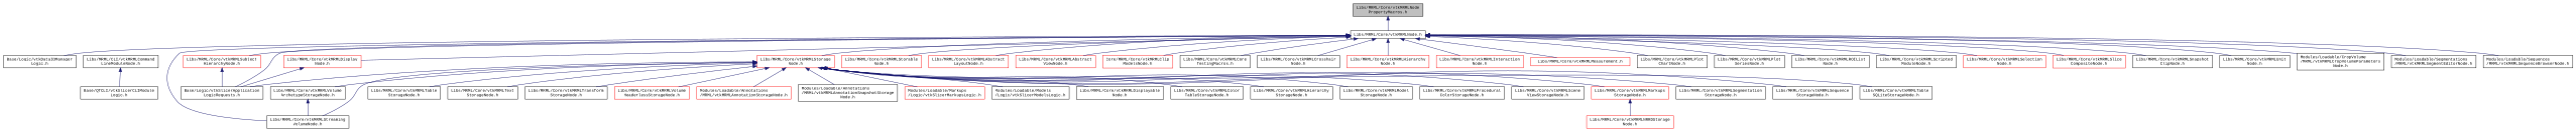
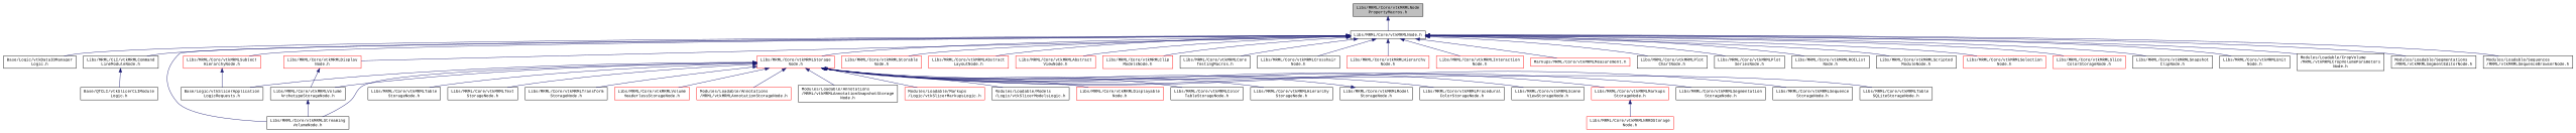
  digraph {
    fontname="Liberation Mono"
    node [color=black fontname="Liberation Mono" fontsize=10 shape=record]
    edge [color=midnightblue dir=back fontname="Liberation Mono" fontsize=10 labelfontname=Helvetica labelfontsize=10 style=solid]
    n1 [fillcolor=grey75 fontcolor=black height=0.2 label="Libs/MRML/Core/vtkMRMLNode\lPropertyMacros.h" style=filled width=0.4]
    n2 [height=0.2 label="Libs/MRML/Core/vtkMRMLNode.h" width=0.4]
    n3 [height=0.2 label="Base/Logic/vtkDataIOManager\lLogic.h" width=0.4]
    n4 [height=0.2 label="Libs/MRML/CLI/vtkMRMLCommand\lLineModuleNode.h" width=0.4]
    n5 [color=red height=0.2 label="Libs/MRML/Core/vtkMRMLStorage\lNode.h" width=0.4]
    n6 [height=0.2 label="Libs/MRML/Core/vtkMRMLStreaming\lVolumeNode.h" width=0.4]
    n7 [color=red height=0.2 label="Libs/MRML/Core/vtkMRMLStorable\lNode.h" width=0.4]
    n8 [color=red height=0.2 label="Libs/MRML/Core/vtkMRMLAbstract\lLayoutNode.h" width=0.4]
    n9 [color=red height=0.2 label="Libs/MRML/Core/vtkMRMLAbstract\lViewNode.h" width=0.4]
-   n10 [color=red height=0.2 label="Core/MRML/Core/vtkMRMLClip\lModelsNode.h" width=0.4]
+   n10 [color=red height=0.2 label="Libs/MRML/Core/vtkMRMLClip\lModelsNode.h" width=0.4]
    n11 [height=0.2 label="Libs/MRML/Core/vtkMRMLCore\lTestingMacros.h" width=0.4]
    n12 [height=0.2 label="Libs/MRML/Core/vtkMRMLCrosshair\lNode.h" width=0.4]
    n13 [color=red height=0.2 label="Libs/MRML/Core/vtkMRMLDisplay\lNode.h" width=0.4]
    n14 [color=red height=0.2 label="Libs/MRML/Core/vtkMRMLHierarchy\lNode.h" width=0.4]
    n15 [color=red height=0.2 label="Libs/MRML/Core/vtkMRMLInteraction\lNode.h" width=0.4]
-   n16 [color=red height=0.2 label="Libs/MRML/Core/vtkMRMLMeasurement.h" width=0.4]
+   n16 [color=red height=0.2 label="Markups/MRML/Core/vtkMRMLMeasurement.h" width=0.4]
    n17 [height=0.2 label="Libs/MRML/Core/vtkMRMLPlot\lChartNode.h" width=0.4]
    n18 [height=0.2 label="Libs/MRML/Core/vtkMRMLPlot\lSeriesNode.h" width=0.4]
    n19 [height=0.2 label="Libs/MRML/Core/vtkMRMLROIList\lNode.h" width=0.4]
    n20 [height=0.2 label="Libs/MRML/Core/vtkMRMLScripted\lModuleNode.h" width=0.4]
    n21 [color=red height=0.2 label="Libs/MRML/Core/vtkMRMLSelection\lNode.h" width=0.4]
-   n22 [color=red height=0.2 label="Libs/MRML/Core/vtkMRMLSlice\lCompositeNode.h" width=0.4]
+   n22 [color=red height=0.2 label="Libs/MRML/Core/vtkMRMLSlice\lColorStorageNode.h" width=0.4]
    n23 [height=0.2 label="Libs/MRML/Core/vtkMRMLSnapshot\lClipNode.h" width=0.4]
    n24 [color=red height=0.2 label="Libs/MRML/Core/vtkMRMLSubject\lHierarchyNode.h" width=0.4]
    n25 [height=0.2 label="Libs/MRML/Core/vtkMRMLUnit\lNode.h" width=0.4]
    n26 [height=0.2 label="Modules/Loadable/CropVolume\l/MRML/vtkMRMLCropVolumeParameters\lNode.h" width=0.4]
    n27 [height=0.2 label="Modules/Loadable/Segmentations\l/MRML/vtkMRMLSegmentEditorNode.h" width=0.4]
    n28 [height=0.2 label="Modules/Loadable/Sequences\l/MRML/vtkMRMLSequenceBrowserNode.h" width=0.4]
    n29 [height=0.2 label="Base/QTCLI/vtkSlicerCLIModule\lLogic.h" width=0.4]
    n30 [height=0.2 label="Base/Logic/vtkSlicerApplication\lLogicRequests.h" width=0.4]
-   n31 [height=0.2 label="Libs/MRML/Core/vtkMRMLDisplayable\lNode.h" width=0.4]
+   n31 [color=red height=0.2 label="Libs/MRML/Core/vtkMRMLDisplayable\lNode.h" width=0.4]
    n32 [height=0.2 label="Libs/MRML/Core/vtkMRMLColor\lTableStorageNode.h" width=0.4]
    n33 [height=0.2 label="Libs/MRML/Core/vtkMRMLHierarchy\lStorageNode.h" width=0.4]
    n34 [color=red height=0.2 label="Libs/MRML/Core/vtkMRMLMarkups\lStorageNode.h" width=0.4]
    n35 [height=0.2 label="Libs/MRML/Core/vtkMRMLModel\lStorageNode.h" width=0.4]
    n36 [height=0.2 label="Libs/MRML/Core/vtkMRMLProcedural\lColorStorageNode.h" width=0.4]
    n37 [height=0.2 label="Libs/MRML/Core/vtkMRMLScene\lViewStorageNode.h" width=0.4]
    n38 [height=0.2 label="Libs/MRML/Core/vtkMRMLSegmentation\lStorageNode.h" width=0.4]
    n39 [height=0.2 label="Libs/MRML/Core/vtkMRMLSequence\lStorageNode.h" width=0.4]
    n40 [height=0.2 label="Libs/MRML/Core/vtkMRMLVolume\lArchetypeStorageNode.h" width=0.4]
    n41 [height=0.2 label="Libs/MRML/Core/vtkMRMLTable\lSQLiteStorageNode.h" width=0.4]
    n42 [height=0.2 label="Libs/MRML/Core/vtkMRMLTable\lStorageNode.h" width=0.4]
    n43 [height=0.2 label="Libs/MRML/Core/vtkMRMLText\lStorageNode.h" width=0.4]
    n44 [height=0.2 label="Libs/MRML/Core/vtkMRMLTransform\lStorageNode.h" width=0.4]
    n45 [color=red height=0.2 label="Libs/MRML/Core/vtkMRMLVolume\lHeaderlessStorageNode.h" width=0.4]
    n46 [color=red height=0.2 label="Modules/Loadable/Annotations\l/MRML/vtkMRMLAnnotationStorageNode.h" width=0.4]
    n47 [height=0.2 label="Modules/Loadable/Annotations\l/MRML/vtkMRMLAnnotationSnapshotStorage\lNode.h" width=0.4]
    n48 [color=red height=0.2 label="Modules/Loadable/Markups\l/Logic/vtkSlicerMarkupsLogic.h" width=0.4]
    n49 [height=0.2 label="Modules/Loadable/Models\l/Logic/vtkSlicerModelsLogic.h" width=0.4]
    n50 [color=red height=0.2 label="Libs/MRML/Core/vtkMRMLNRRDStorage\lNode.h" width=0.4]
    n1 -> n2
    n2 -> n3
-   n2 -> n30
+   n2 -> n4
    n2 -> n5
    n2 -> n6
    n2 -> n7
    n2 -> n8
    n2 -> n9
    n2 -> n10
    n2 -> n11
    n2 -> n12
    n2 -> n13
    n2 -> n14
    n2 -> n15
    n2 -> n16
    n2 -> n17
    n2 -> n18
    n2 -> n19
    n2 -> n20
    n2 -> n21
    n2 -> n22
    n2 -> n23
    n2 -> n24
    n2 -> n25
    n2 -> n26
    n2 -> n27
    n2 -> n28
    n4 -> n29
    n5 -> n6
    n5 -> n30
    n5 -> n31
    n5 -> n32
    n5 -> n33
    n5 -> n34
-   n5 -> n35
+   n35 -> n5
    n5 -> n36
    n5 -> n37
    n5 -> n38
    n5 -> n39
    n5 -> n40
    n5 -> n41
    n5 -> n42
    n5 -> n43
    n5 -> n44
    n5 -> n45
    n5 -> n46
    n5 -> n47
    n5 -> n48
    n5 -> n49
-   n13 -> n30
+   n13 -> n40
    n24 -> n30
    n34 -> n50
    n40 -> n6
  }
